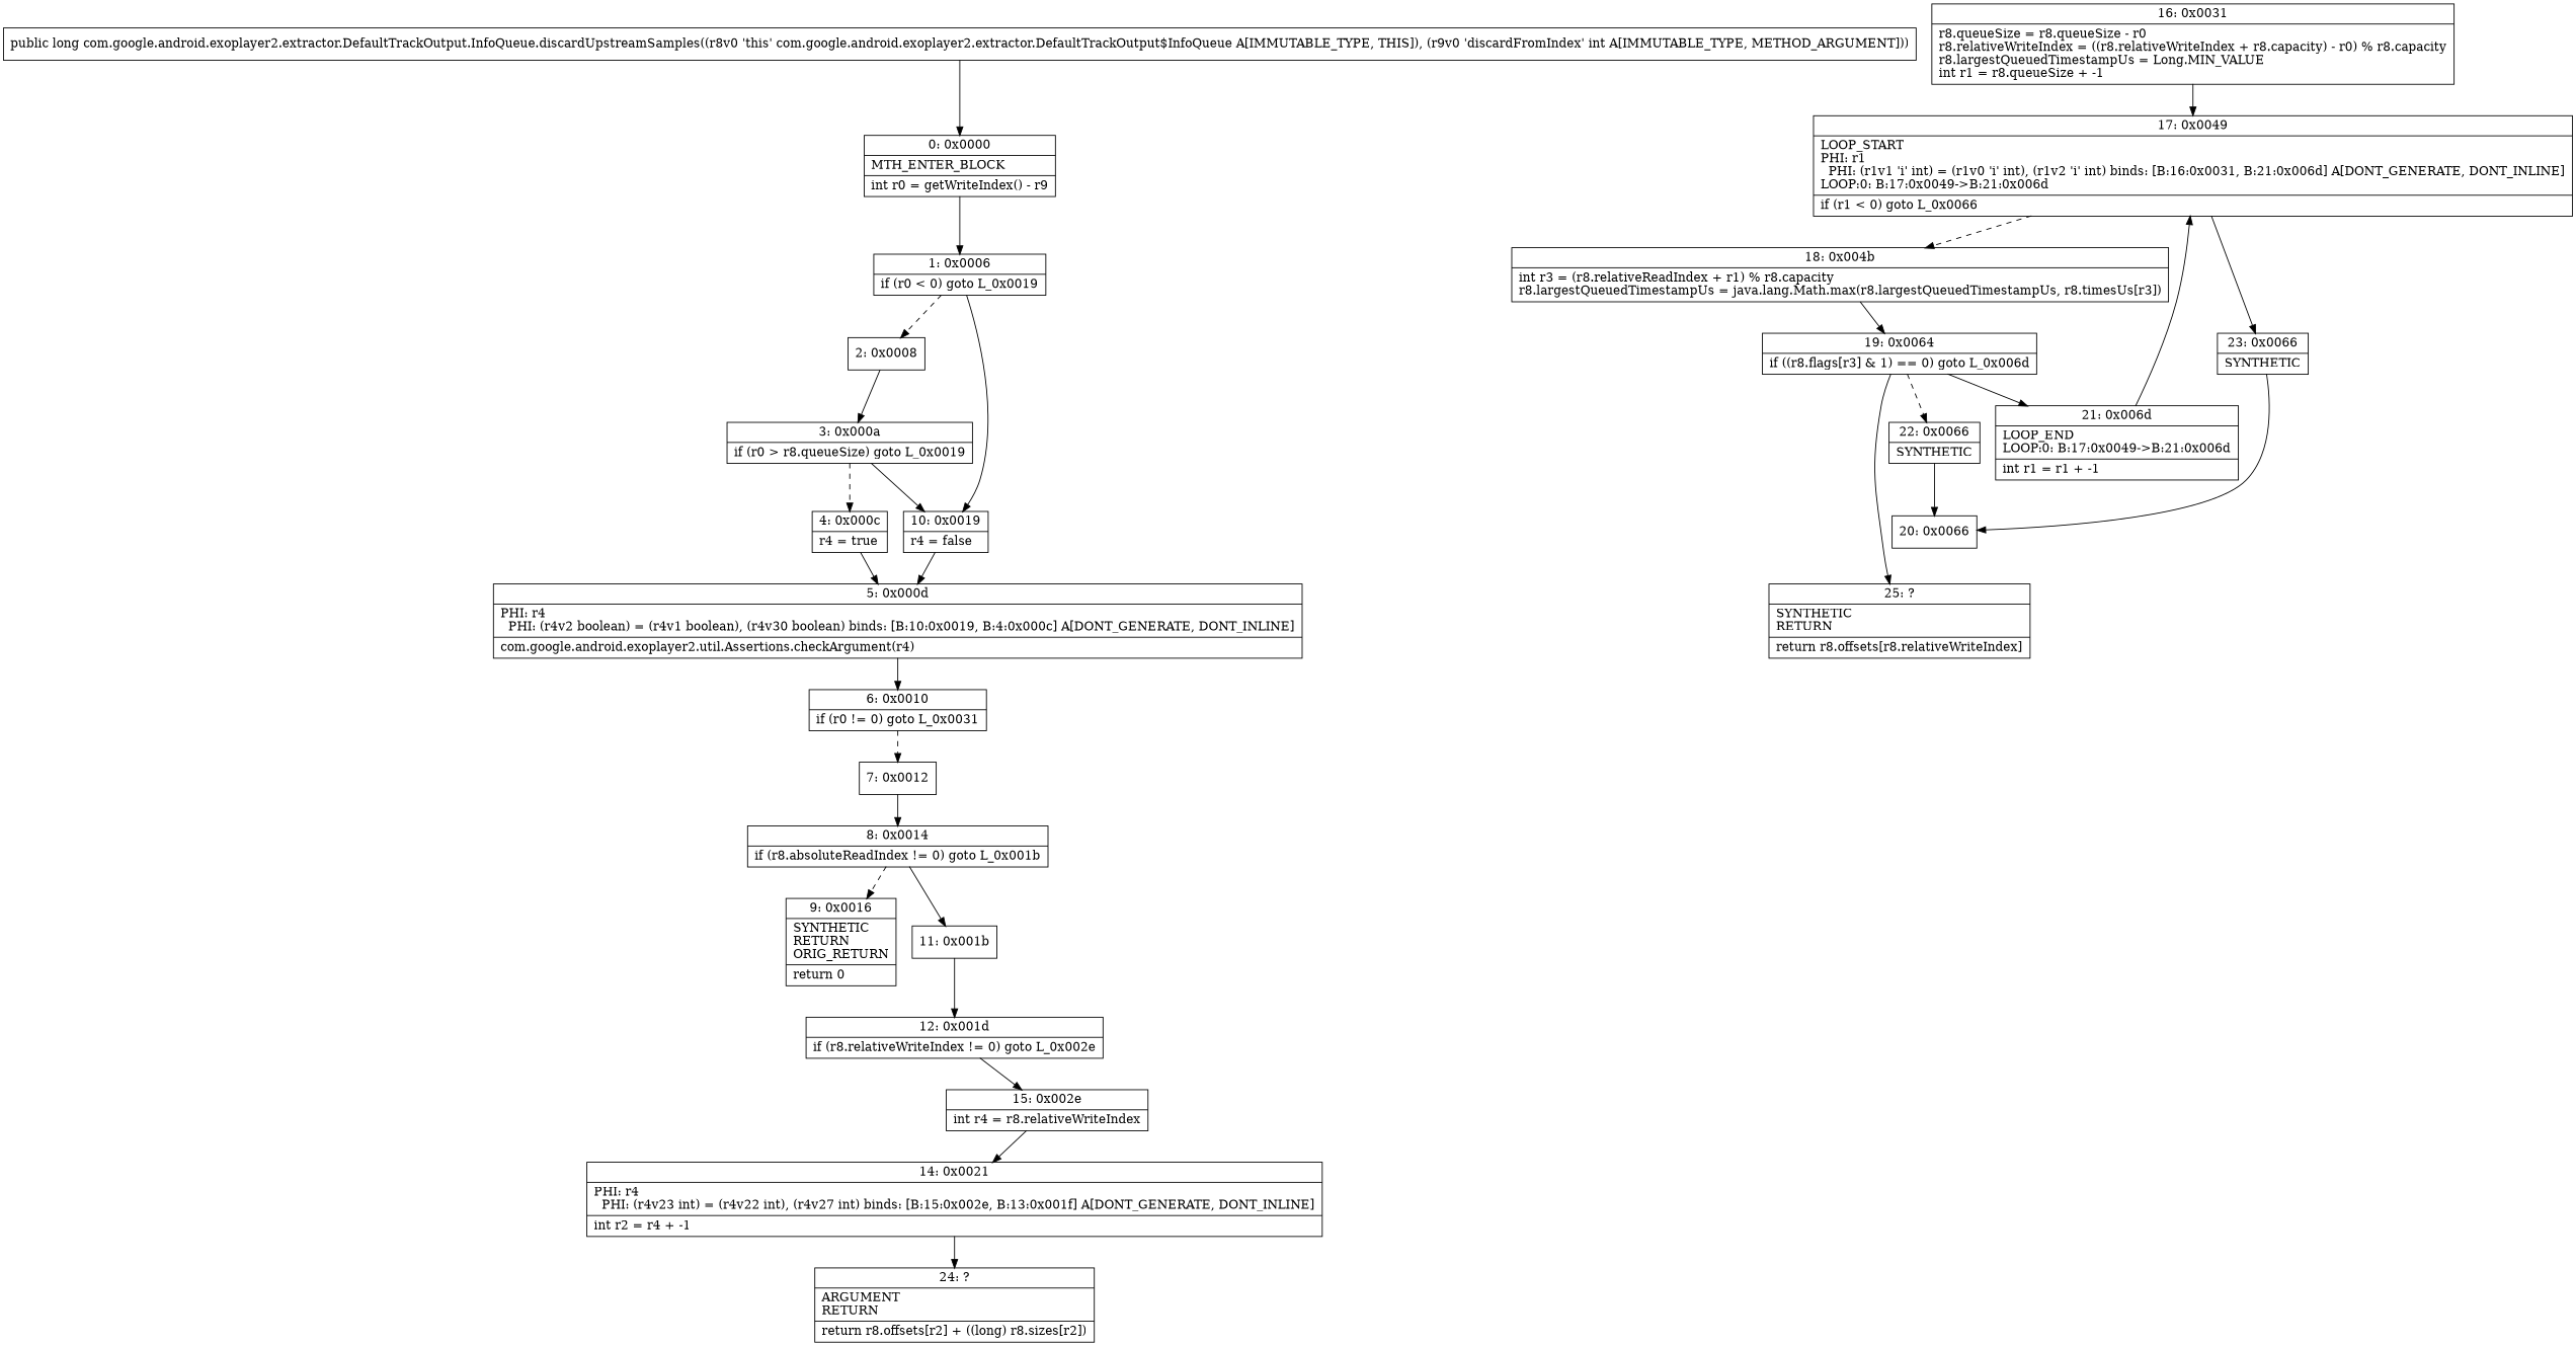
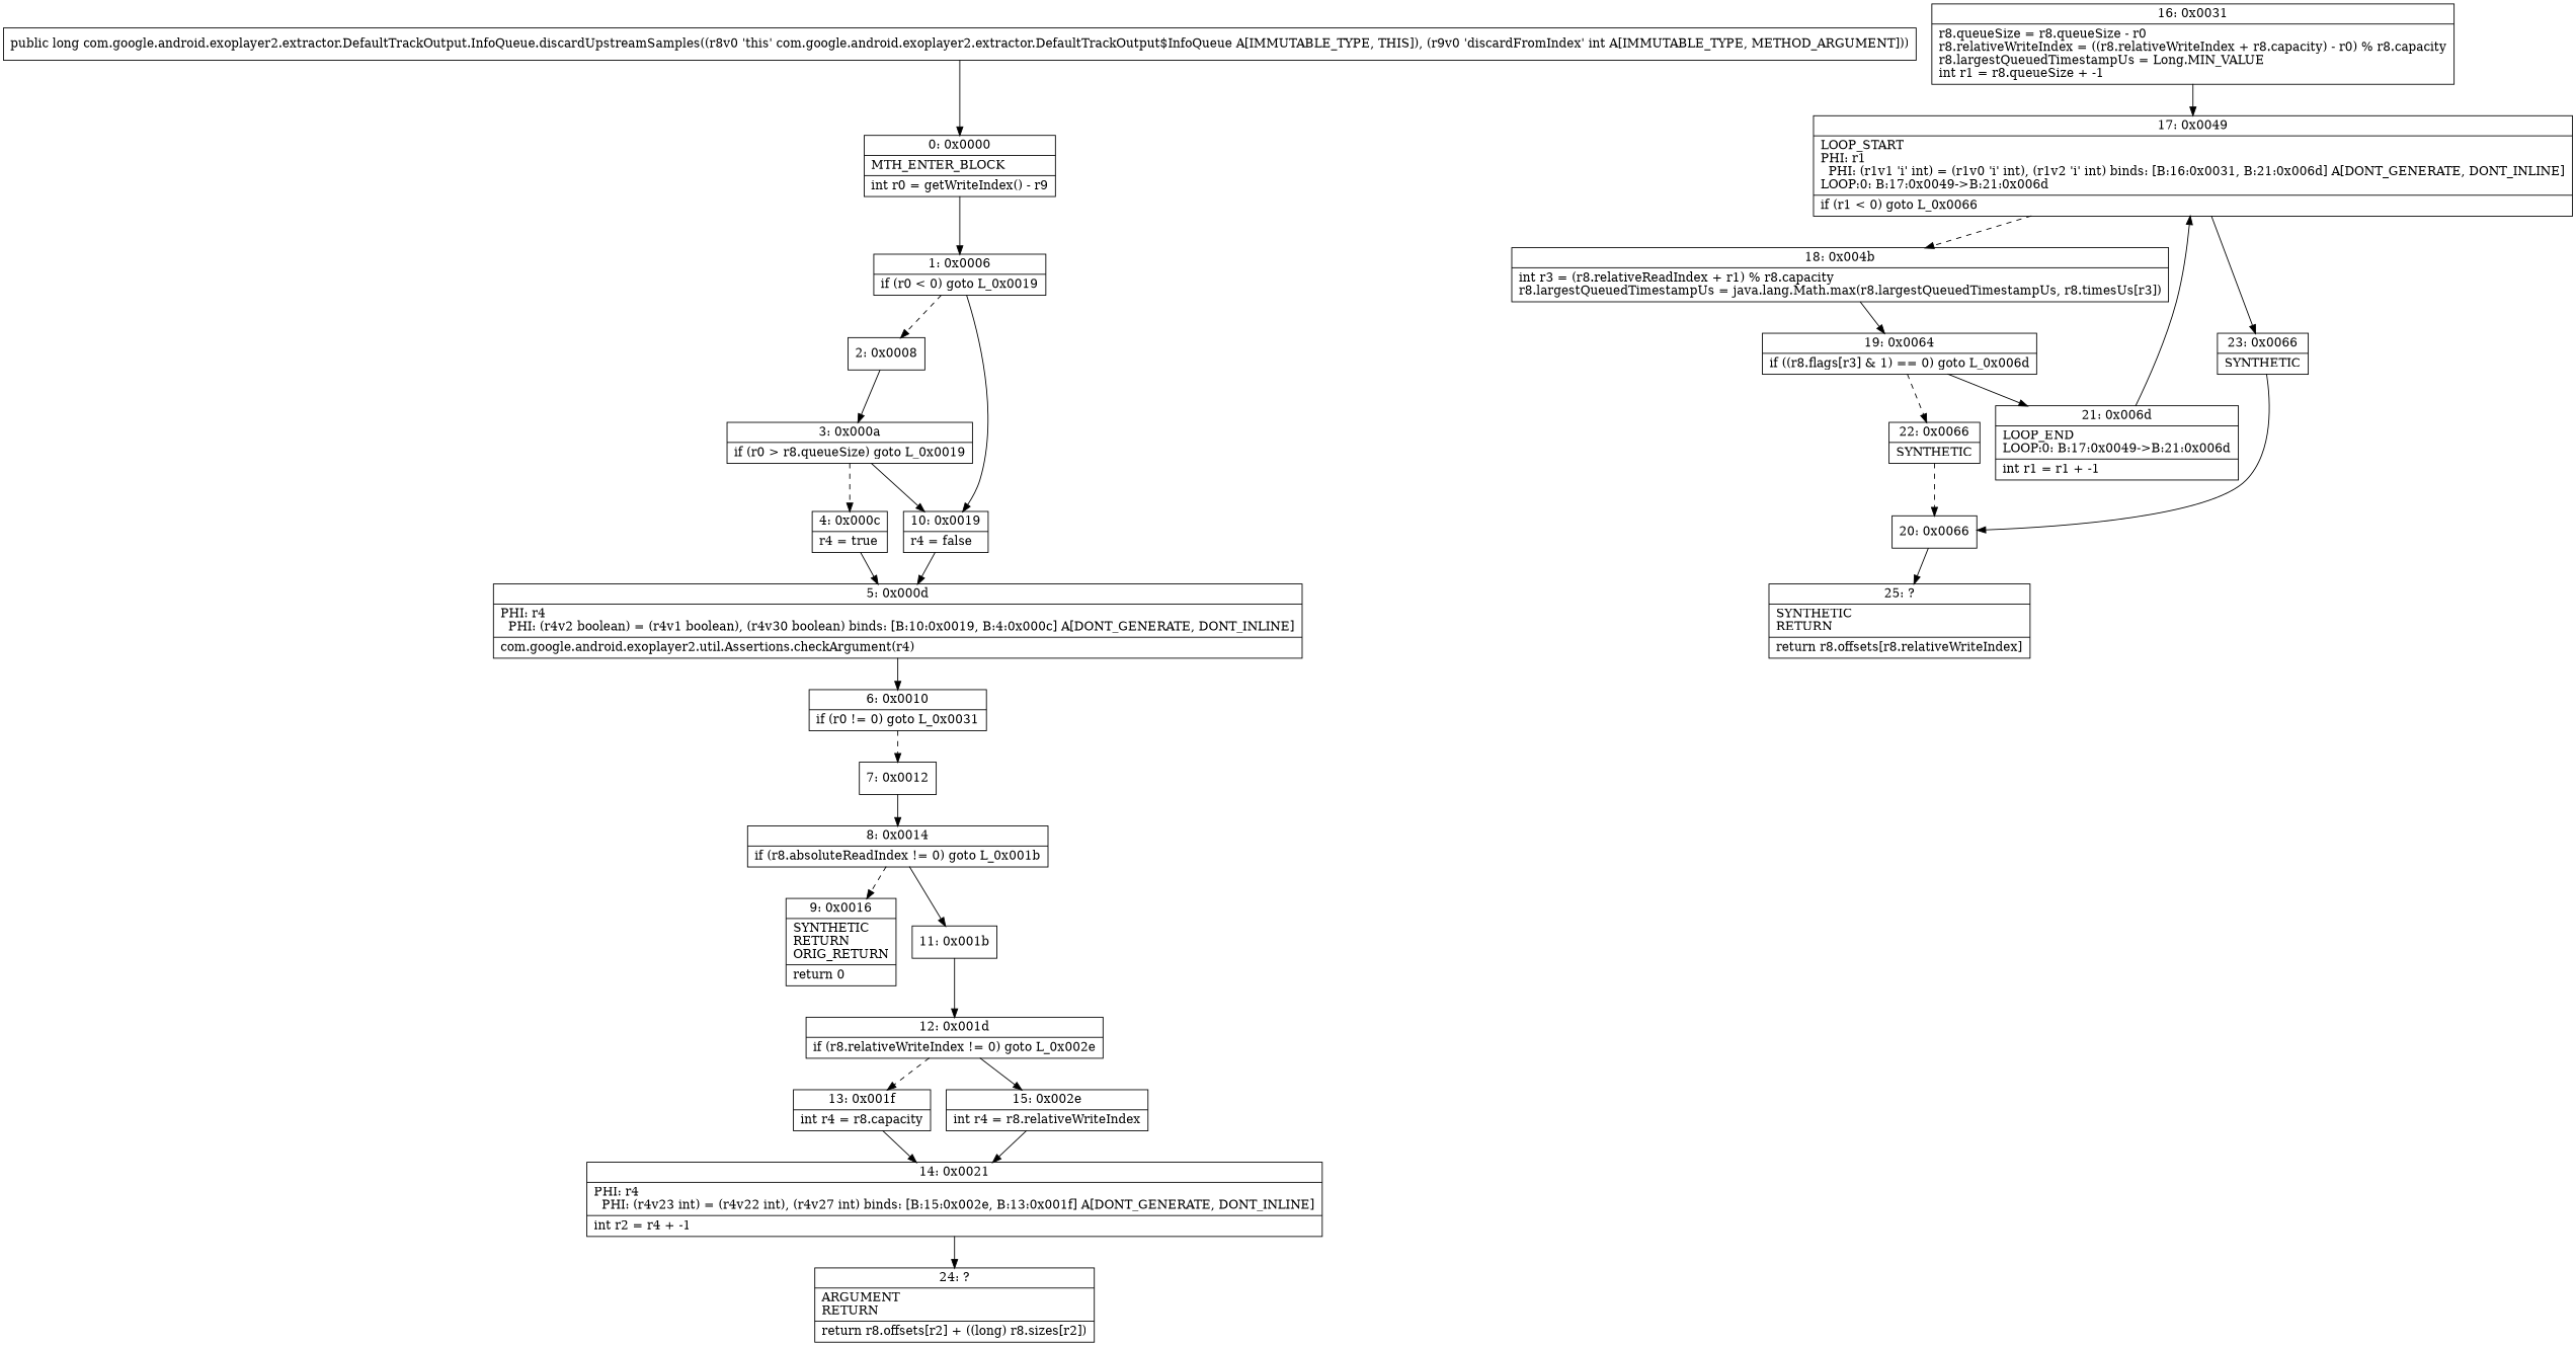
  digraph {
    node [shape=record]
    n1 [label="{0\:\ 0x0000|MTH_ENTER_BLOCK\l|int r0 = getWriteIndex() \- r9\l}"]
    n2 [label="{1\:\ 0x0006|if (r0 \< 0) goto L_0x0019\l}"]
    n3 [label="{2\:\ 0x0008}"]
    n4 [label="{10\:\ 0x0019|r4 = false\l}"]
    n5 [label="{3\:\ 0x000a|if (r0 \> r8.queueSize) goto L_0x0019\l}"]
    n6 [label="{5\:\ 0x000d|PHI: r4 \l  PHI: (r4v2 boolean) = (r4v1 boolean), (r4v30 boolean) binds: [B:10:0x0019, B:4:0x000c] A[DONT_GENERATE, DONT_INLINE]\l|com.google.android.exoplayer2.util.Assertions.checkArgument(r4)\l}"]
    n7 [label="{4\:\ 0x000c|r4 = true\l}"]
    n8 [label="{6\:\ 0x0010|if (r0 != 0) goto L_0x0031\l}"]
    n9 [label="{7\:\ 0x0012}"]
    n10 [label="{8\:\ 0x0014|if (r8.absoluteReadIndex != 0) goto L_0x001b\l}"]
    n11 [label="{16\:\ 0x0031|r8.queueSize = r8.queueSize \- r0\lr8.relativeWriteIndex = ((r8.relativeWriteIndex + r8.capacity) \- r0) % r8.capacity\lr8.largestQueuedTimestampUs = Long.MIN_VALUE\lint r1 = r8.queueSize + \-1\l}"]
    n12 [label="{17\:\ 0x0049|LOOP_START\lPHI: r1 \l  PHI: (r1v1 'i' int) = (r1v0 'i' int), (r1v2 'i' int) binds: [B:16:0x0031, B:21:0x006d] A[DONT_GENERATE, DONT_INLINE]\lLOOP:0: B:17:0x0049\-\>B:21:0x006d\l|if (r1 \< 0) goto L_0x0066\l}"]
    n13 [label="{9\:\ 0x0016|SYNTHETIC\lRETURN\lORIG_RETURN\l|return 0\l}"]
    n14 [label="{11\:\ 0x001b}"]
    n15 [label="{12\:\ 0x001d|if (r8.relativeWriteIndex != 0) goto L_0x002e\l}"]
+   n16 [label="{13\:\ 0x001f|int r4 = r8.capacity\l}"]
    n17 [label="{15\:\ 0x002e|int r4 = r8.relativeWriteIndex\l}"]
    n18 [label="{14\:\ 0x0021|PHI: r4 \l  PHI: (r4v23 int) = (r4v22 int), (r4v27 int) binds: [B:15:0x002e, B:13:0x001f] A[DONT_GENERATE, DONT_INLINE]\l|int r2 = r4 + \-1\l}"]
    n19 [label="{24\:\ ?|ARGUMENT\lRETURN\l|return r8.offsets[r2] + ((long) r8.sizes[r2])\l}"]
    n20 [label="{18\:\ 0x004b|int r3 = (r8.relativeReadIndex + r1) % r8.capacity\lr8.largestQueuedTimestampUs = java.lang.Math.max(r8.largestQueuedTimestampUs, r8.timesUs[r3])\l}"]
    n21 [label="{23\:\ 0x0066|SYNTHETIC\l}"]
    n22 [label="{19\:\ 0x0064|if ((r8.flags[r3] & 1) == 0) goto L_0x006d\l}"]
    n23 [label="{20\:\ 0x0066}"]
    n24 [label="{21\:\ 0x006d|LOOP_END\lLOOP:0: B:17:0x0049\-\>B:21:0x006d\l|int r1 = r1 + \-1\l}"]
    n25 [label="{22\:\ 0x0066|SYNTHETIC\l}"]
    n26 [label="{25\:\ ?|SYNTHETIC\lRETURN\l|return r8.offsets[r8.relativeWriteIndex]\l}"]
    n27 [label="{public long com.google.android.exoplayer2.extractor.DefaultTrackOutput.InfoQueue.discardUpstreamSamples((r8v0 'this' com.google.android.exoplayer2.extractor.DefaultTrackOutput$InfoQueue A[IMMUTABLE_TYPE, THIS]), (r9v0 'discardFromIndex' int A[IMMUTABLE_TYPE, METHOD_ARGUMENT])) }"]
    n1 -> n2
    n2 -> n3 [style=dashed]
    n2 -> n4
    n3 -> n5
    n4 -> n6
    n5 -> n4
    n5 -> n7 [style=dashed]
    n6 -> n8
    n7 -> n6
    n8 -> n9 [style=dashed]
    n9 -> n10
    n10 -> n13 [style=dashed]
    n10 -> n14
    n11 -> n12
    n12 -> n20 [style=dashed]
    n12 -> n21
    n14 -> n15
+   n15 -> n16 [style=dashed]
    n15 -> n17
+   n16 -> n18
    n17 -> n18
    n18 -> n19
    n20 -> n22
    n21 -> n23
    n22 -> n24
    n22 -> n25 [style=dashed]
-   n22 -> n26
+   n23 -> n26
    n24 -> n12
-   n25 -> n23
+   n25 -> n23 [style=dashed]
    n27 -> n1
  }
